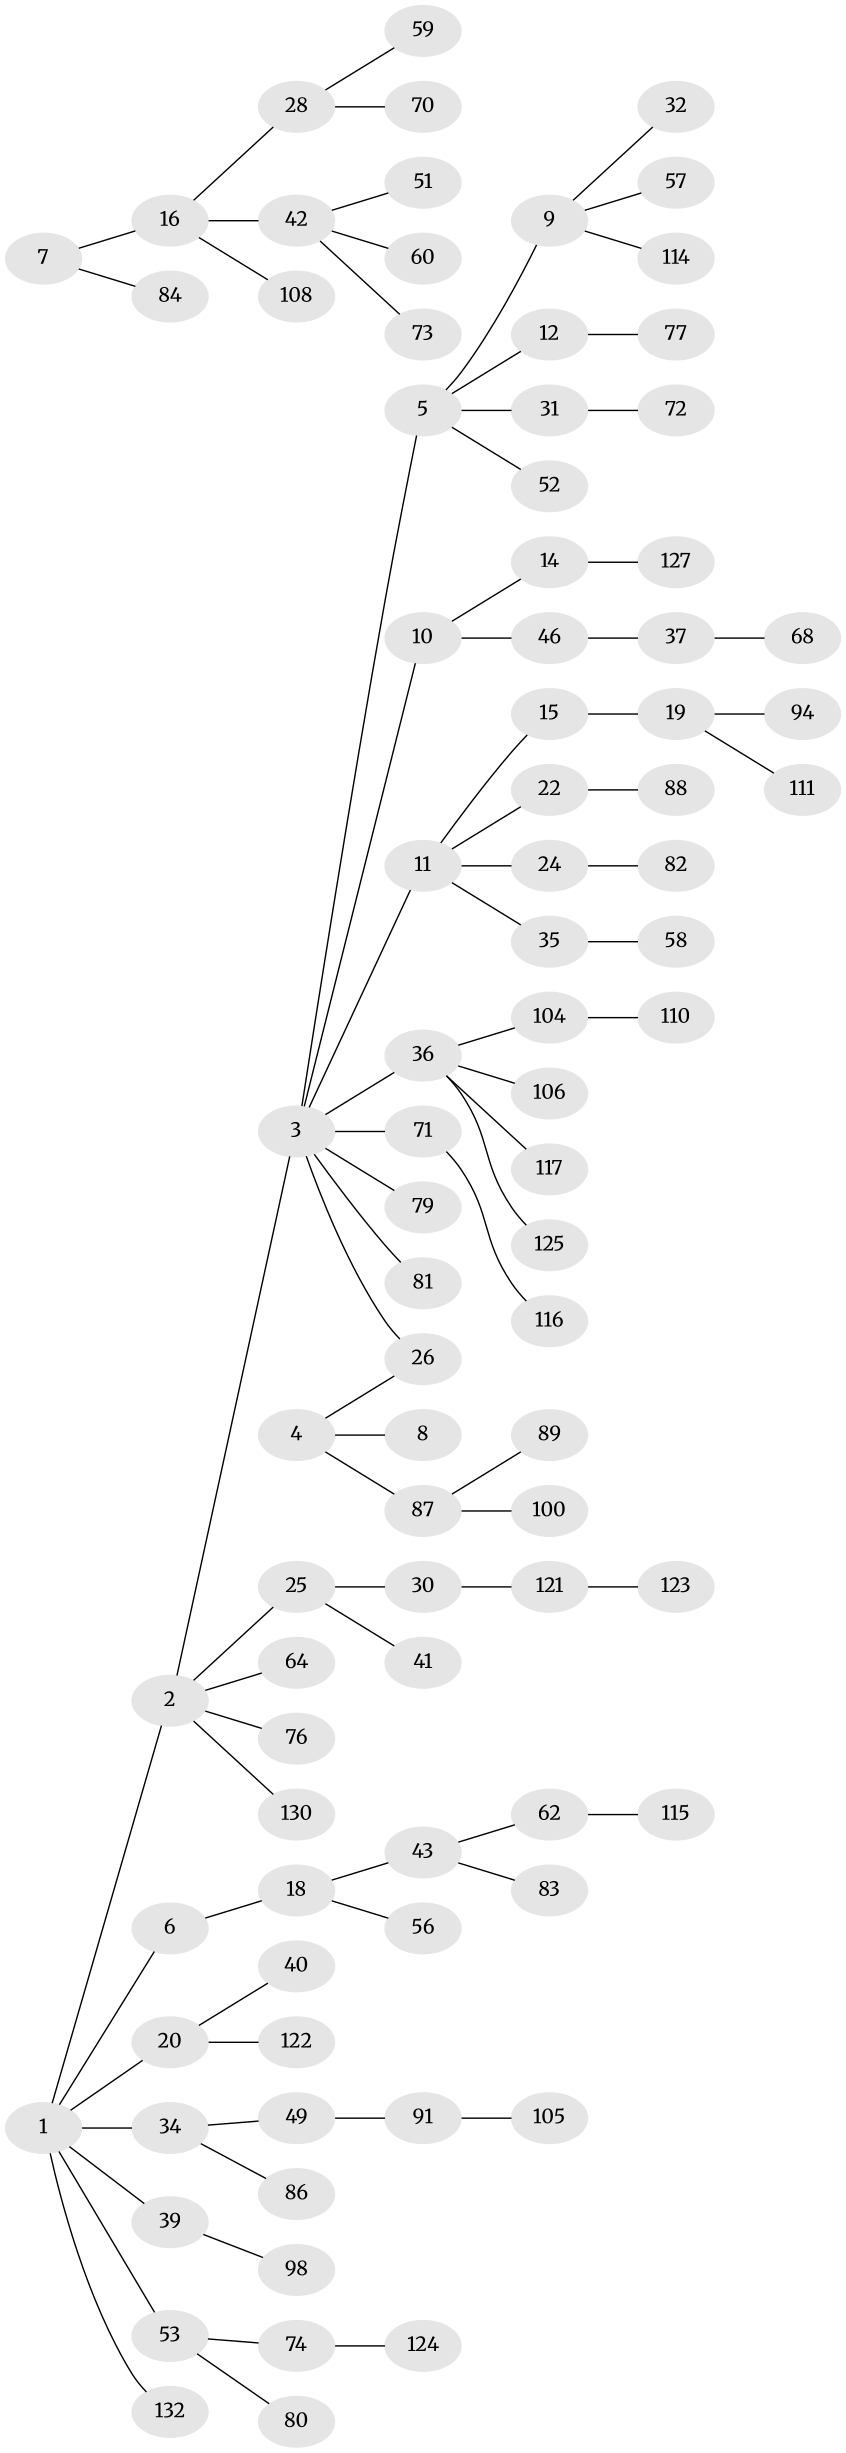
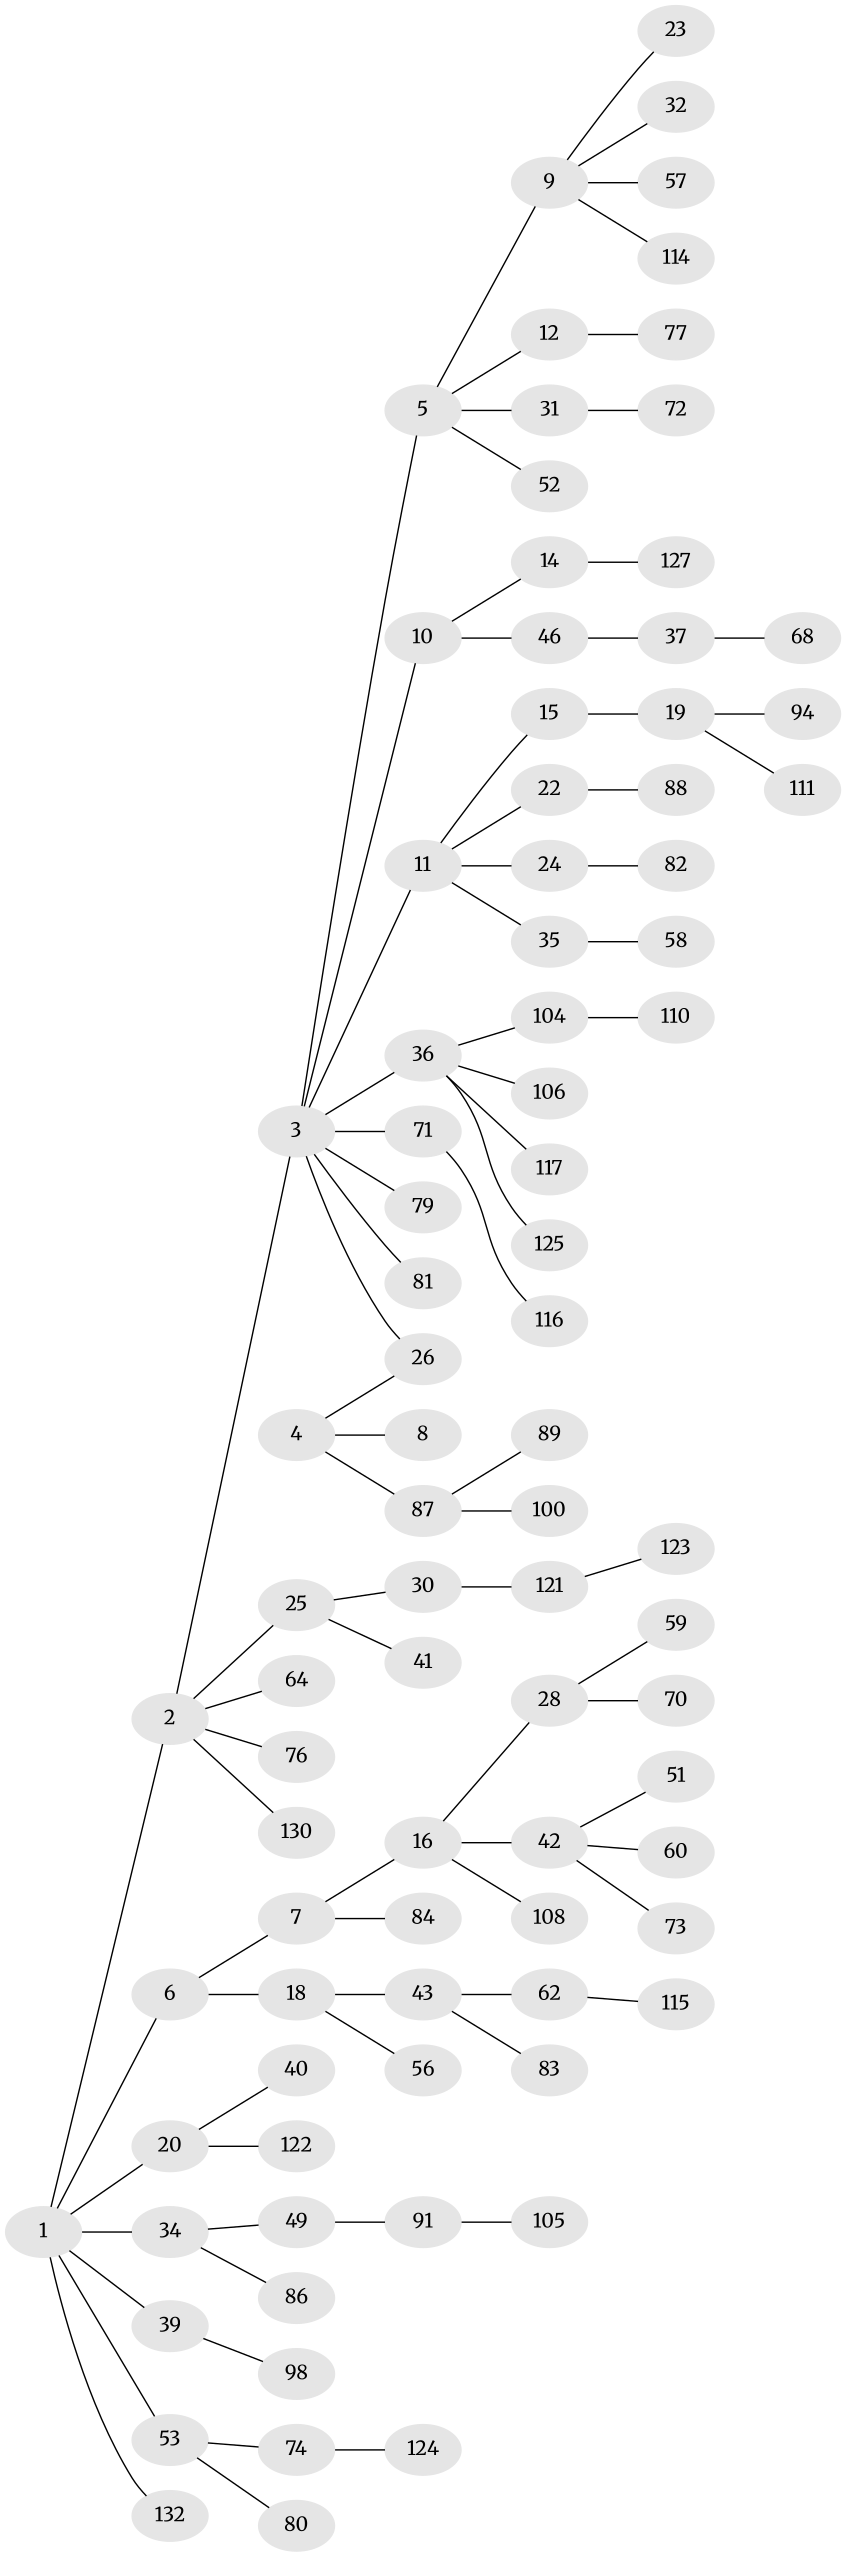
  graph {
    fontname=Merriweather
    rankdir=LR
    node [color=gray90 fontname=Merriweather style=filled]
    edge [fontname=Merriweather]
    1 [super="+29"]
    2 [super="+69"]
    6
    20 [super="+101"]
    34 [super="+75"]
    39
    53 [super="+129"]
    132
    3 [super="+17"]
    25 [super="+113"]
    64
    76 [super="+107"]
    130
    7 [super="+13"]
    18 [super="+27"]
    40
    122
    49
    86 [super="+92"]
    98
    74 [super="+78"]
    80
    5
    10 [super="+45"]
    11
    36 [super="+48"]
    71 [super="+120"]
    79
    81
    26 [super="+33"]
    30
    41
    4 [super="+96"]
    8
    87 [super="+97"]
    9 [super="+21"]
    12 [super="+102"]
    31 [super="+131"]
    52 [super="+90"]
    14
    46
    15 [super="+99"]
    22 [super="+54"]
    24 [super="+61"]
    35 [super="+44"]
    104
    106
    117
    125
    116
    89 [super="+95"]
    100
+   23
    32 [super="+93"]
    57 [super="+103"]
    114
    77 [super="+128"]
    72
    16 [super="+65"]
    84
    43 [super="+55"]
    56
    28 [super="+38"]
    42
    108 [super="+109"]
    127
    37 [super="+67"]
    19 [super="+50"]
    88
    82
    58
    68
    94
    111
    59
    70 [super="+119"]
    51 [super="+66"]
    60 [super="+63"]
    73 [super="+85"]
    62
    83 [super="+118"]
    121 [super="+126"]
    123
    91
    110 [super="+112"]
    115
    105
    124
    1 -- 2
    1 -- 6
    1 -- 20
    1 -- 34
    1 -- 39
    1 -- 53
    1 -- 132
    2 -- 3
    2 -- 25
    2 -- 64
    2 -- 76
    2 -- 130
+   6 -- 7
    6 -- 18
    20 -- 40
    20 -- 122
    34 -- 49
    34 -- 86
    39 -- 98
    53 -- 74
    53 -- 80
    3 -- 5
    3 -- 10
    3 -- 11
    3 -- 36
    3 -- 71
    3 -- 79
    3 -- 81
    3 -- 26
    25 -- 30
    25 -- 41
    7 -- 16
    7 -- 84
    18 -- 43
    18 -- 56
    49 -- 91
    74 -- 124
    5 -- 9
    5 -- 12
    5 -- 31
    5 -- 52
    10 -- 14
    10 -- 46
    11 -- 15
    11 -- 22
    11 -- 24
    11 -- 35
    36 -- 104
    36 -- 106
    36 -- 117
    36 -- 125
    71 -- 116
    30 -- 121
    4 -- 26
    4 -- 8
    4 -- 87
    87 -- 89
    87 -- 100
+   9 -- 23
    9 -- 32
    9 -- 57
    9 -- 114
    12 -- 77
    31 -- 72
    14 -- 127
    46 -- 37
    15 -- 19
    22 -- 88
    24 -- 82
    35 -- 58
    104 -- 110
    16 -- 28
    16 -- 42
    16 -- 108
    43 -- 62
    43 -- 83
    28 -- 59
    28 -- 70
    42 -- 51
    42 -- 60
    42 -- 73
    37 -- 68
    19 -- 94
    19 -- 111
    62 -- 115
    121 -- 123
    91 -- 105
  }
